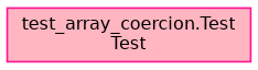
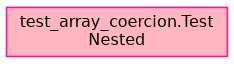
  digraph {
    rankdir=LR
-   n1 [color=deeppink fillcolor=lightpink fontname=Helvetica fontsize=10 height=0.2 label="test_array_coercion.Test\lTest" shape=record style=filled width=0.4]
+   n1 [color=deeppink fillcolor=lightpink fontname=Helvetica fontsize=10 height=0.2 label="test_array_coercion.Test\lNested" shape=record style=filled width=0.4]
  }
